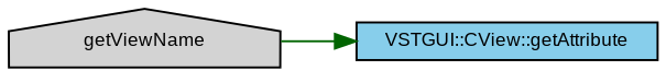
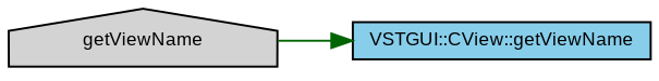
  digraph {
    rankdir=LR
    node [color=black fontname=Arial fontsize=9 style=filled]
    n1 [fillcolor=lightgrey fontcolor=black height=0.2 label=getViewName shape=house width=0.4]
-   n2 [height=0.2 label="VSTGUI::CView::getAttribute" shape=box width=0.4 fillcolor=skyblue]
+   n2 [height=0.2 label="VSTGUI::CView::getViewName" shape=box width=0.4 fillcolor=skyblue]
    n1 -> n2 [color=darkgreen fontname=Arial fontsize=9 labelfontname=Arial labelfontsize=9 style=solid]
  }
